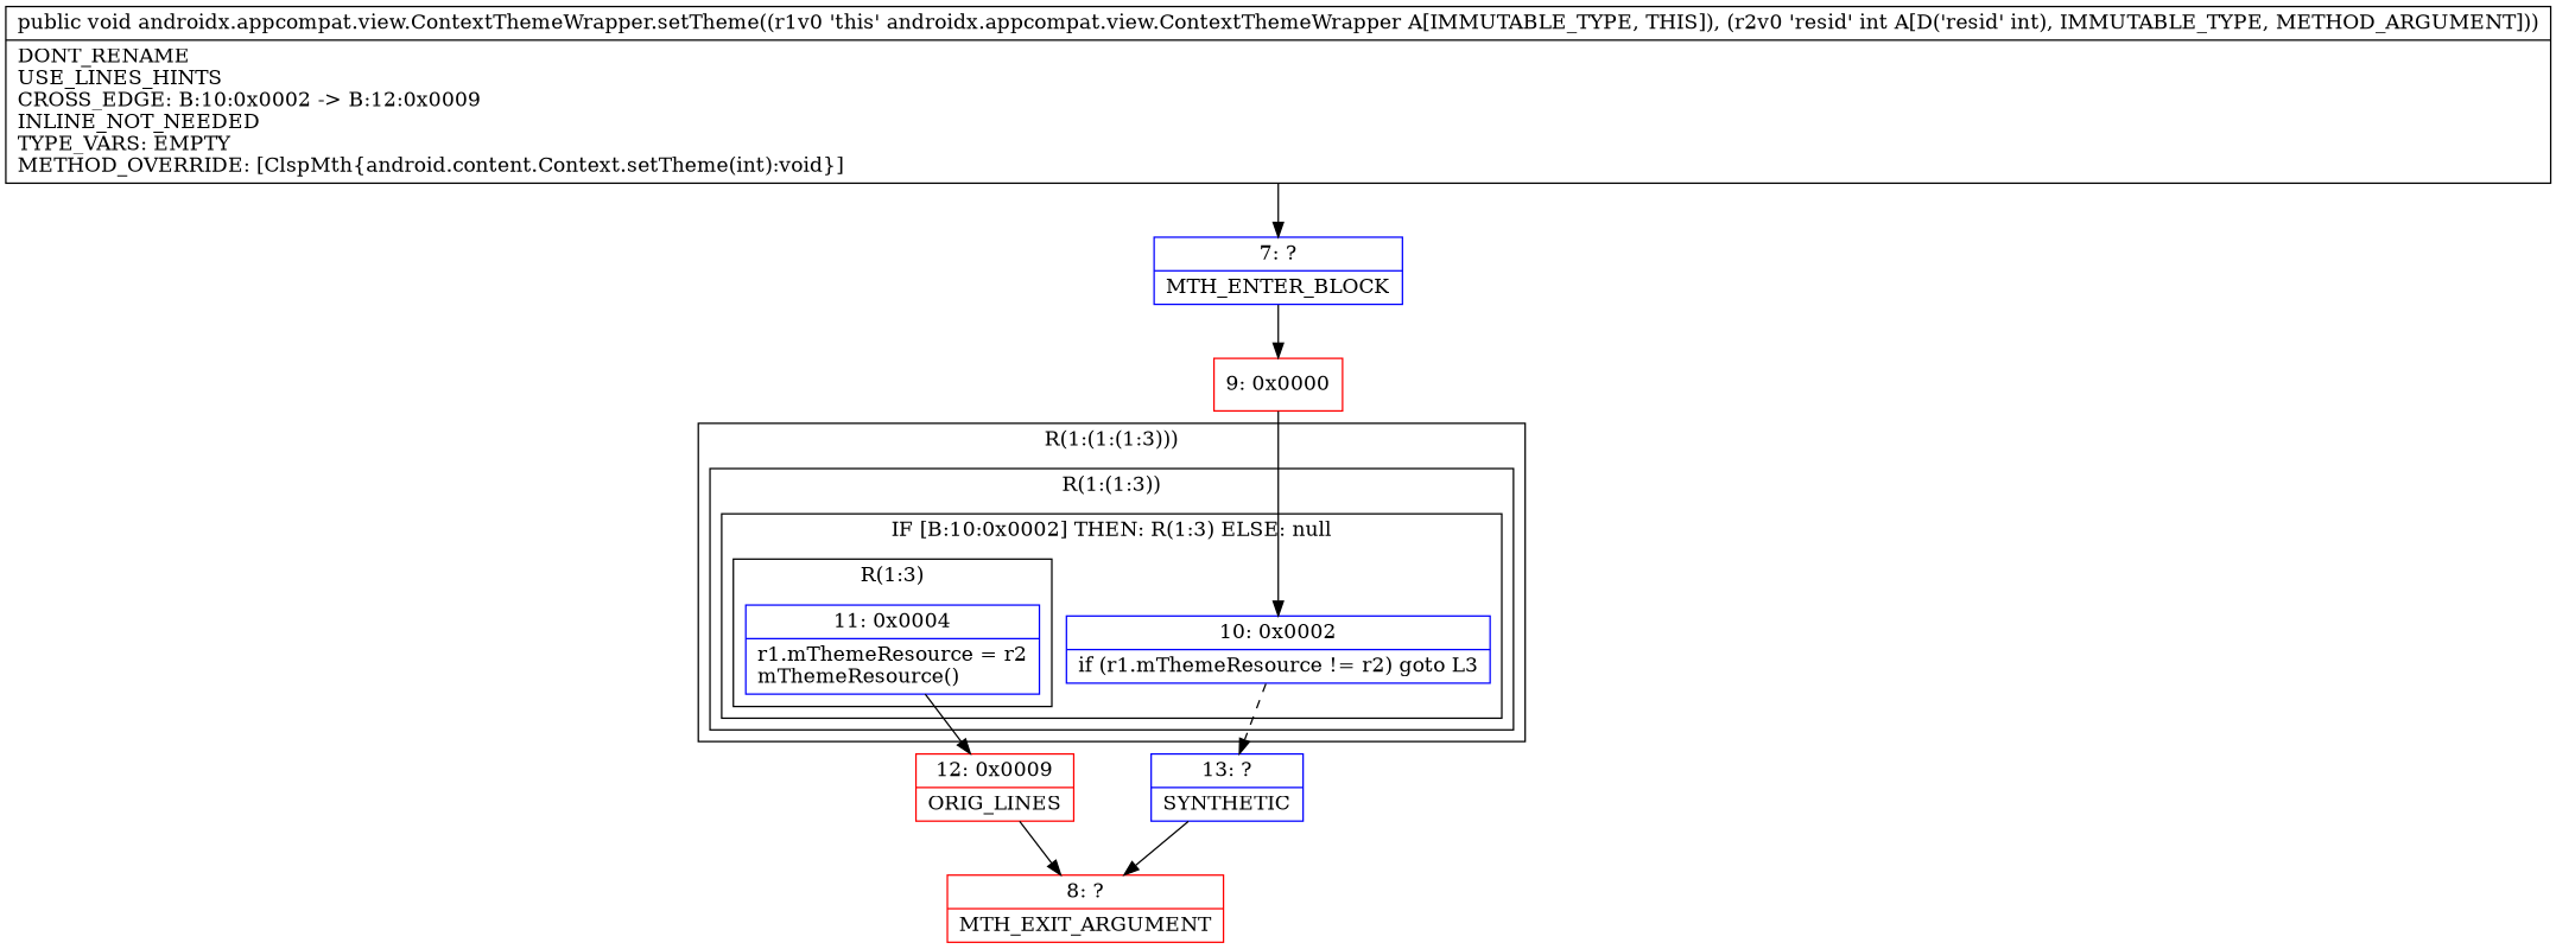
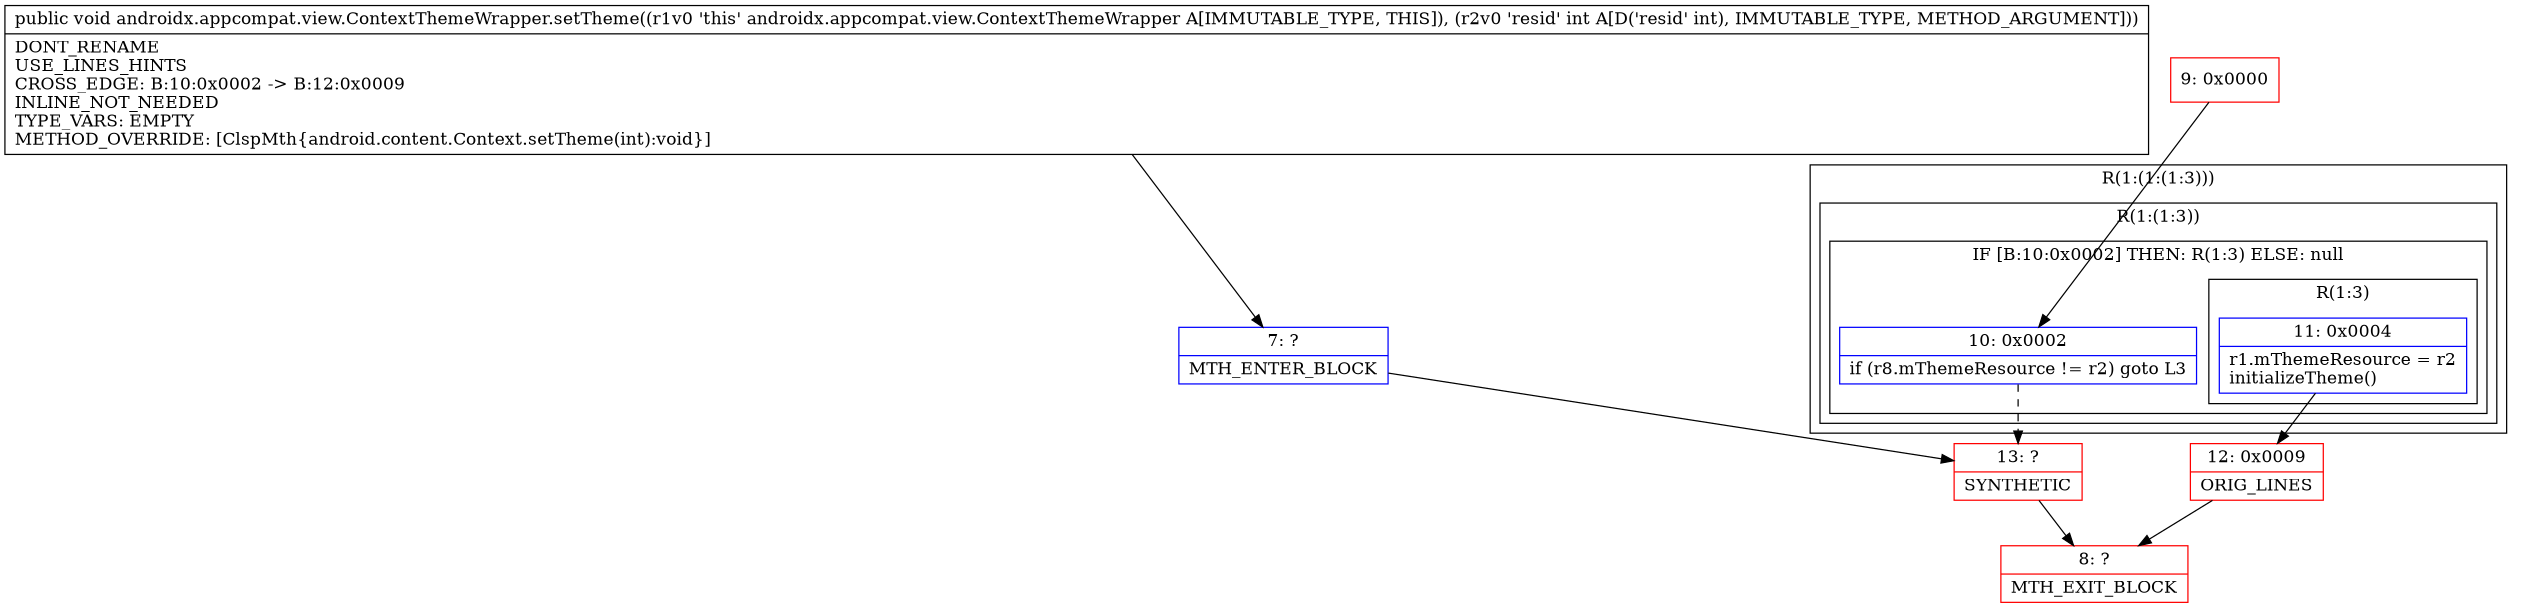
  digraph {
    node [color=red shape=record]
-   n1 [color=blue label="{11\:\ 0x0004|r1.mThemeResource = r2\lmThemeResource()\l}"]
-   n2 [color=blue label="{10\:\ 0x0002|if (r1.mThemeResource != r2) goto L3\l}"]
+   n1 [color=blue label="{11\:\ 0x0004|r1.mThemeResource = r2\linitializeTheme()\l}"]
+   n2 [color=blue label="{10\:\ 0x0002|if (r8.mThemeResource != r2) goto L3\l}"]
    n3 [label="{12\:\ 0x0009|ORIG_LINES\l}"]
-   n4 [color=blue label="{13\:\ ?|SYNTHETIC\l}"]
-   n5 [label="{8\:\ ?|MTH_EXIT_ARGUMENT\l}"]
+   n4 [label="{13\:\ ?|SYNTHETIC\l}"]
+   n5 [label="{8\:\ ?|MTH_EXIT_BLOCK\l}"]
    n6 [color=blue label="{7\:\ ?|MTH_ENTER_BLOCK\l}"]
    n7 [label="{9\:\ 0x0000}"]
    n8 [label="{public void androidx.appcompat.view.ContextThemeWrapper.setTheme((r1v0 'this' androidx.appcompat.view.ContextThemeWrapper A[IMMUTABLE_TYPE, THIS]), (r2v0 'resid' int A[D('resid' int), IMMUTABLE_TYPE, METHOD_ARGUMENT]))  | DONT_RENAME\lUSE_LINES_HINTS\lCROSS_EDGE: B:10:0x0002 \-\> B:12:0x0009\lINLINE_NOT_NEEDED\lTYPE_VARS: EMPTY\lMETHOD_OVERRIDE: [ClspMth\{android.content.Context.setTheme(int):void\}]\l}" color=""]
    subgraph cluster_1 {
      label="R(1:(1:(1:3)))"
      subgraph cluster_2 {
        label="R(1:(1:3))"
        subgraph cluster_3 {
          label="IF [B:10:0x0002] THEN: R(1:3) ELSE: null"
          n2
          subgraph cluster_4 {
            label="R(1:3)"
            n1
          }
        }
      }
    }
    n1 -> n3
    n2 -> n4 [style=dashed]
    n3 -> n5
    n4 -> n5
-   n6 -> n7
+   n6 -> n4
    n7 -> n2
    n8 -> n6
  }
